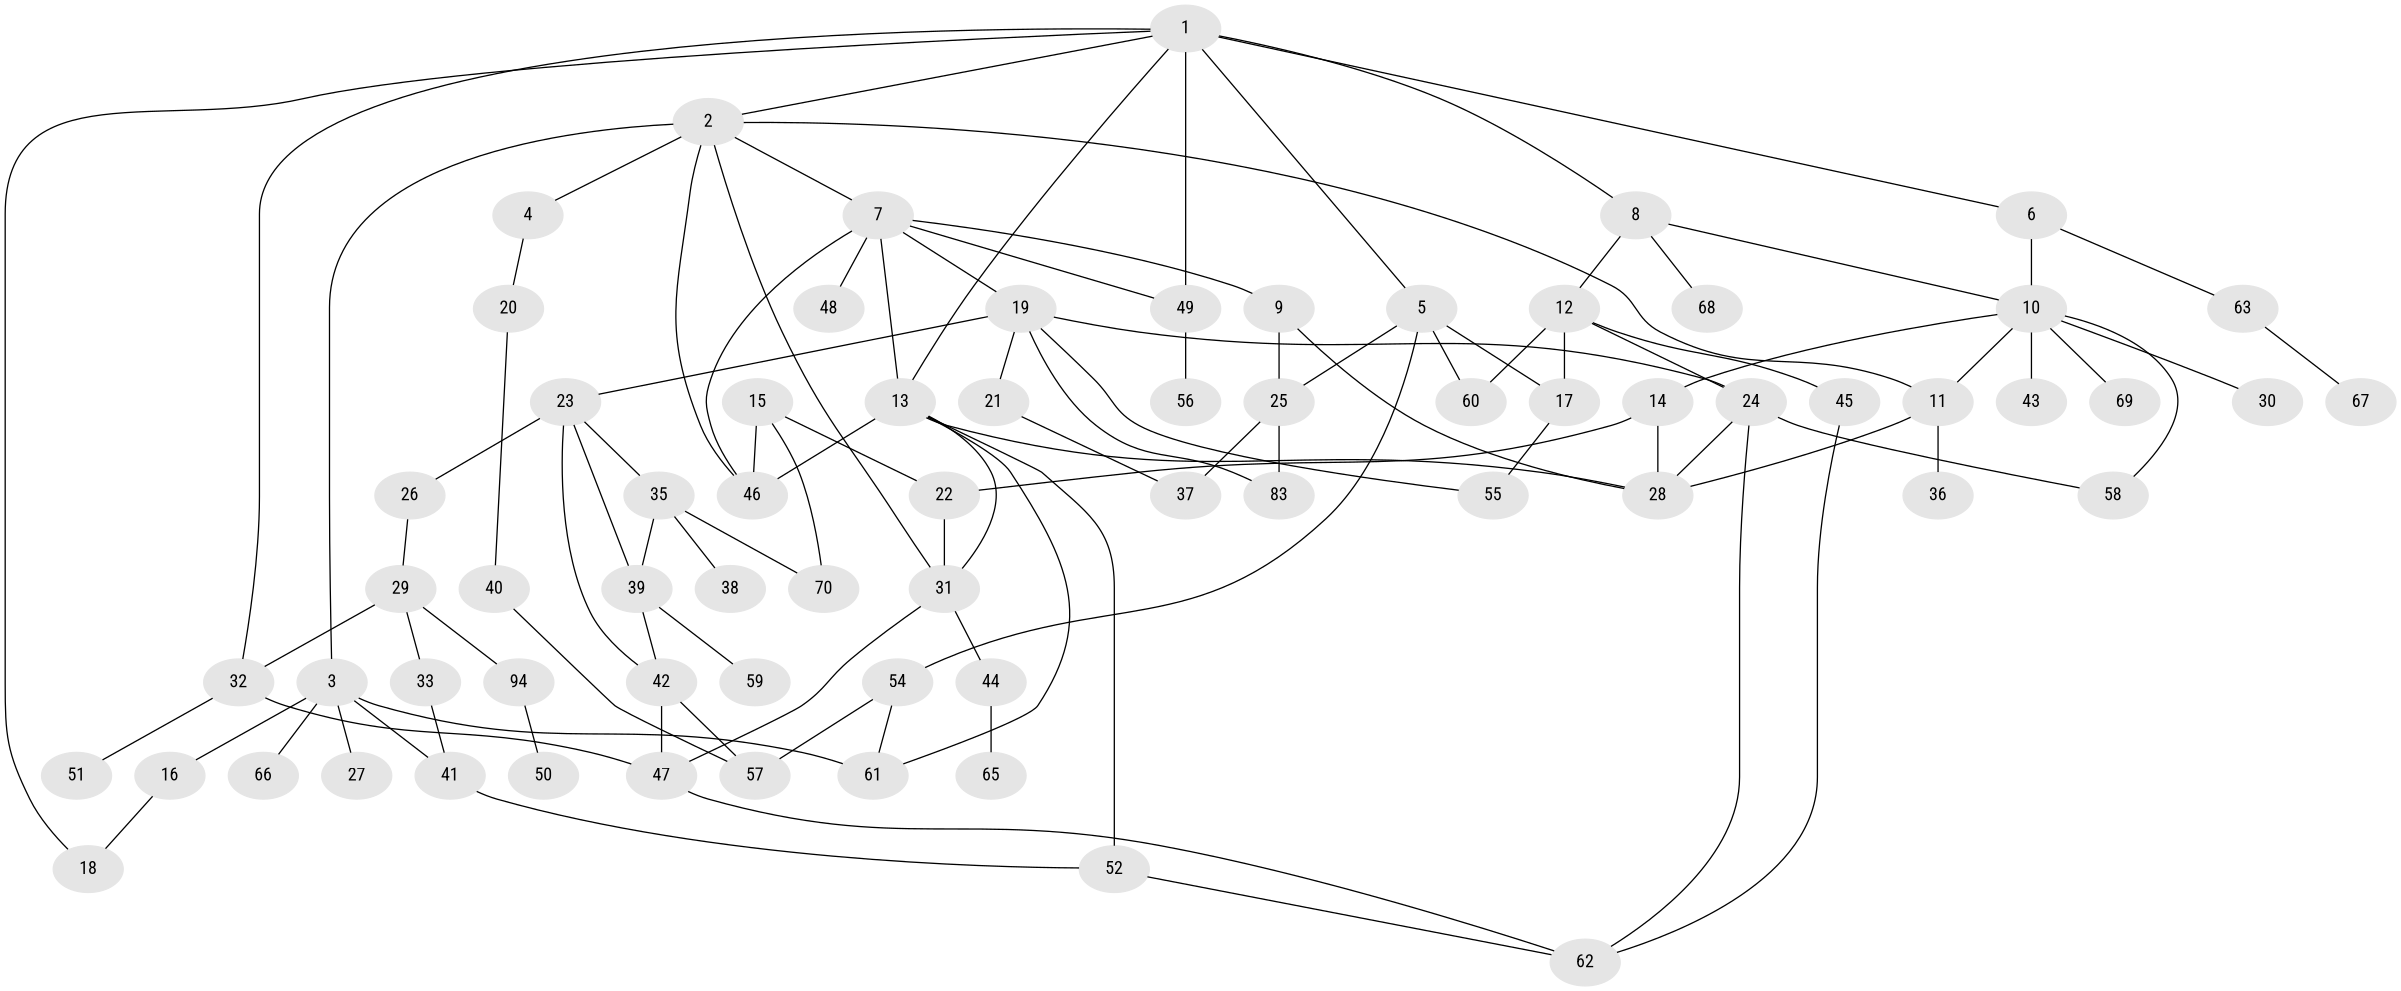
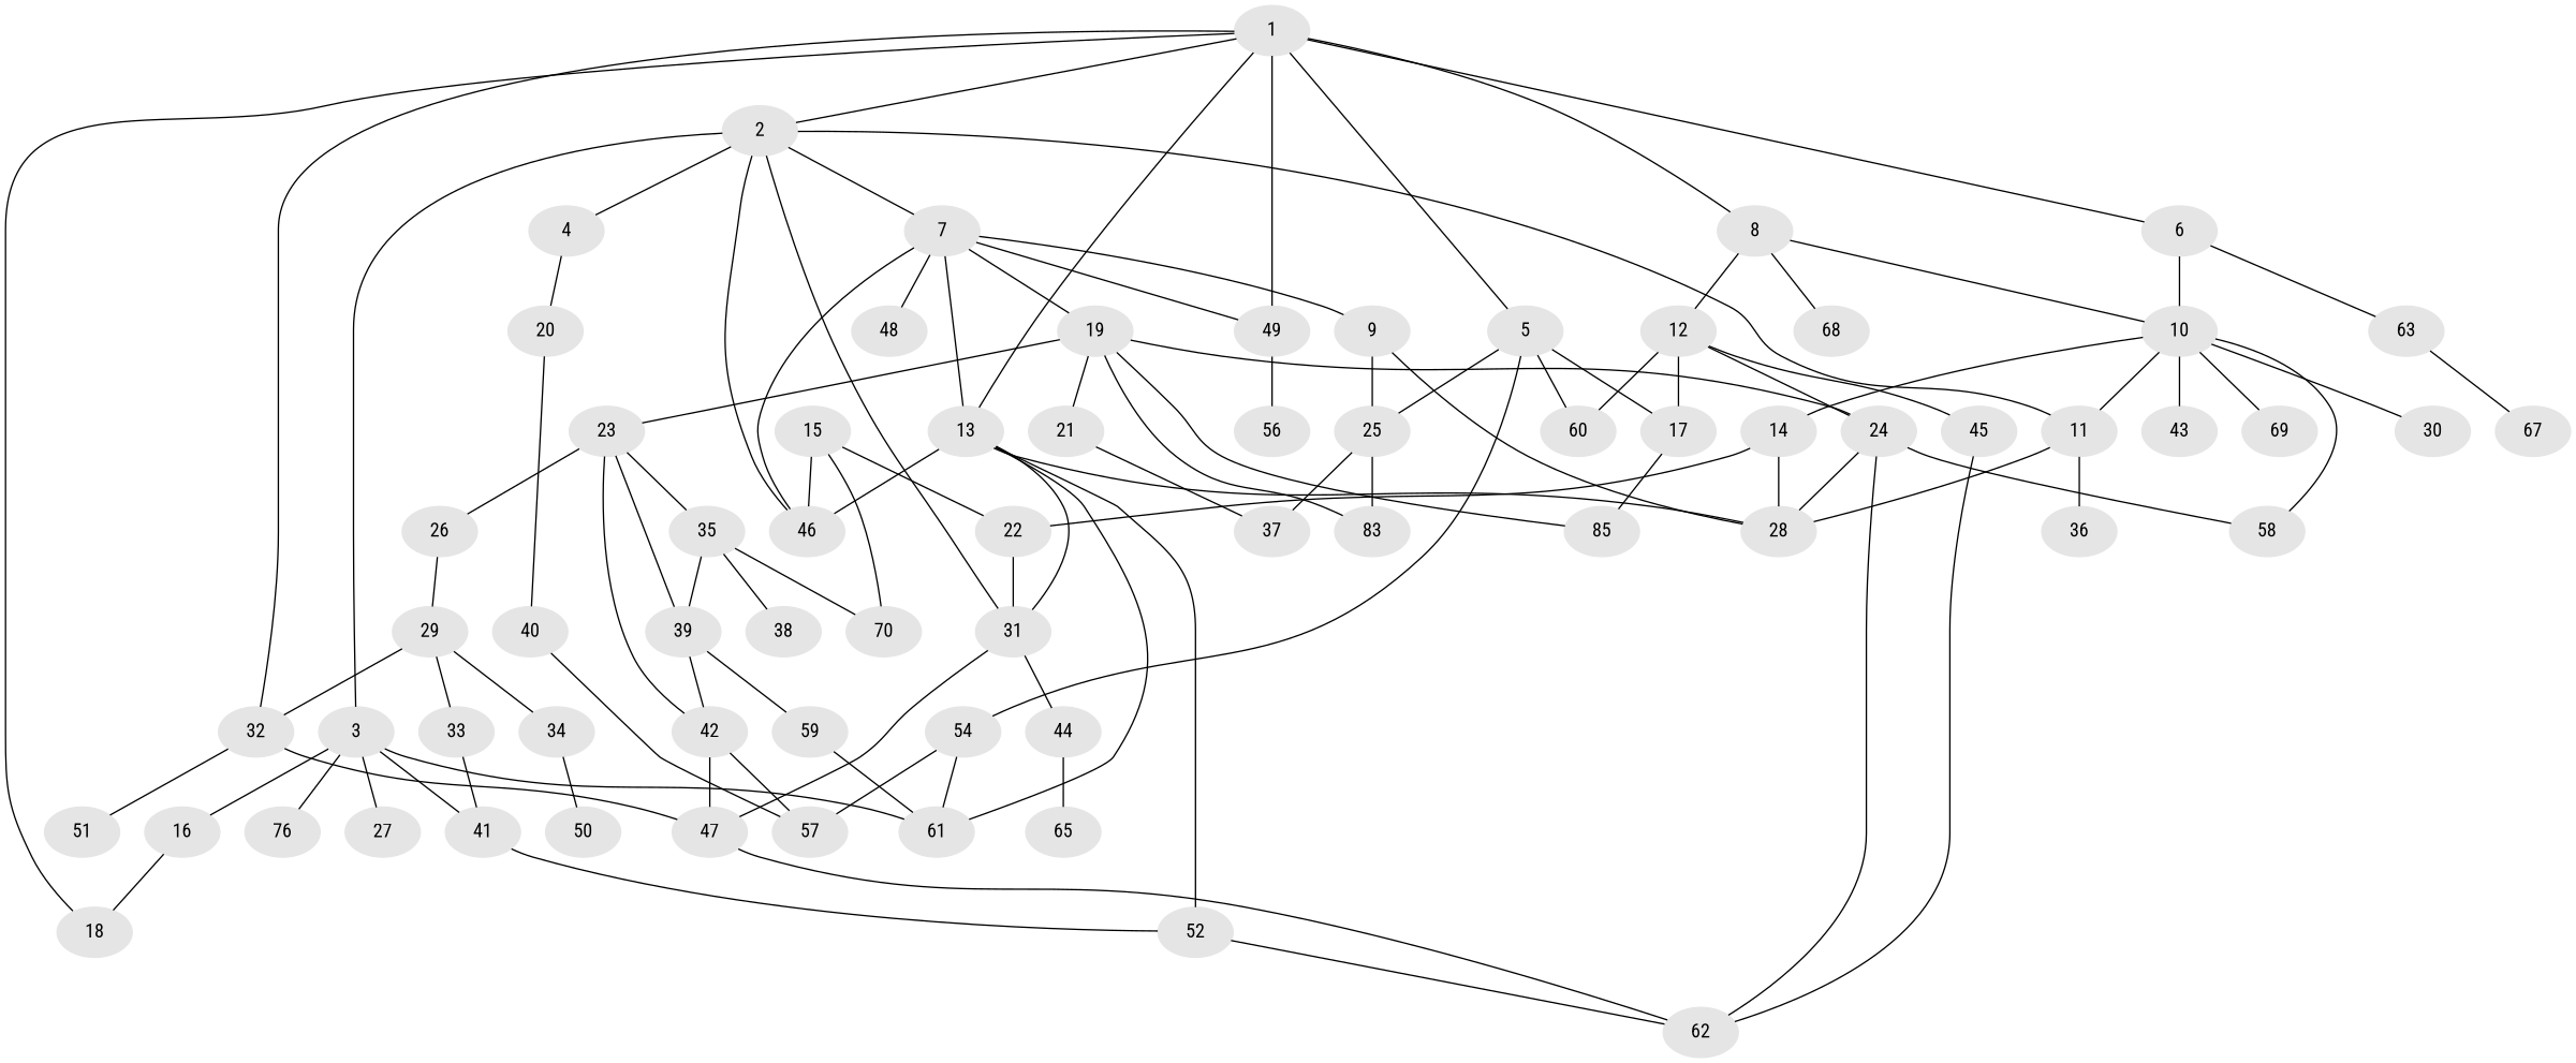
  graph {
    fontname="Roboto Condensed"
    node [color=gray90 fontname="Roboto Condensed" style=filled]
    edge [fontname="Roboto Condensed" weight=1.0]
    1
    2
    5
    6
    8
    13
    18
    32
    49
    3
    4
    7
    11
    31
    46
    17
    25
    54
    60
    10
    63
    12
    68
    61
    28
    52
    47
    51
    56
    16
    27
    41
-   66
+   66 [label=76]
    20
    9
    19
    48
    36
    15
    22
    70
    44
    40
-   55
+   55 [label=85]
    n45 [label=83]
    37
    57
    14
    30
    43
    58
    69
    67
    24
    23
    21
    45
    62
    26
    35
    39
    42
    29
    38
    59
    33
-   34 [label=94]
+   34
    50
    65
    1 -- 2
    1 -- 5
    1 -- 6
    1 -- 8
    1 -- 13
    1 -- 18
    1 -- 32
    1 -- 49
    2 -- 3
    2 -- 4
    2 -- 7
    2 -- 11
    2 -- 31
    2 -- 46
    5 -- 17
    5 -- 25
    5 -- 54
    5 -- 60
    6 -- 10
    6 -- 63
    8 -- 10
    8 -- 12
    8 -- 68
    13 -- 31
    13 -- 46
    13 -- 61
    13 -- 28
    13 -- 52
    32 -- 47
    32 -- 51
    49 -- 56
    3 -- 61
    3 -- 16
    3 -- 27
    3 -- 41 [weight=2.0]
    3 -- 66
    4 -- 20
    7 -- 13
    7 -- 49
    7 -- 46
    7 -- 9
    7 -- 19
    7 -- 48
    11 -- 28
    11 -- 36
    31 -- 47
    31 -- 44
    17 -- 55
    25 -- n45
    25 -- 37
    54 -- 61
    54 -- 57
    10 -- 11
    10 -- 14
    10 -- 30
    10 -- 43
    10 -- 58
    10 -- 69
    63 -- 67
    12 -- 17
    12 -- 60
    12 -- 24
    12 -- 45 [weight=2.0]
    52 -- 62
    47 -- 62
    16 -- 18
    41 -- 52
    20 -- 40
    9 -- 25
    9 -- 28
    19 -- 55
    19 -- n45
    19 -- 24
    19 -- 23
    19 -- 21 [weight=3.0]
    15 -- 46
    15 -- 22
    15 -- 70
    22 -- 31
    44 -- 65
    40 -- 57
    14 -- 28 [weight=2.0]
    14 -- 22
    24 -- 28
    24 -- 58
    24 -- 62
    23 -- 26
    23 -- 35
    23 -- 39
    23 -- 42
    21 -- 37
    45 -- 62
    26 -- 29
    35 -- 70
    35 -- 39
    35 -- 38 [weight=2.0]
    39 -- 42
    39 -- 59
    42 -- 47
    42 -- 57
    29 -- 32
    29 -- 33
    29 -- 34
+   59 -- 61
    33 -- 41
    34 -- 50
  }
